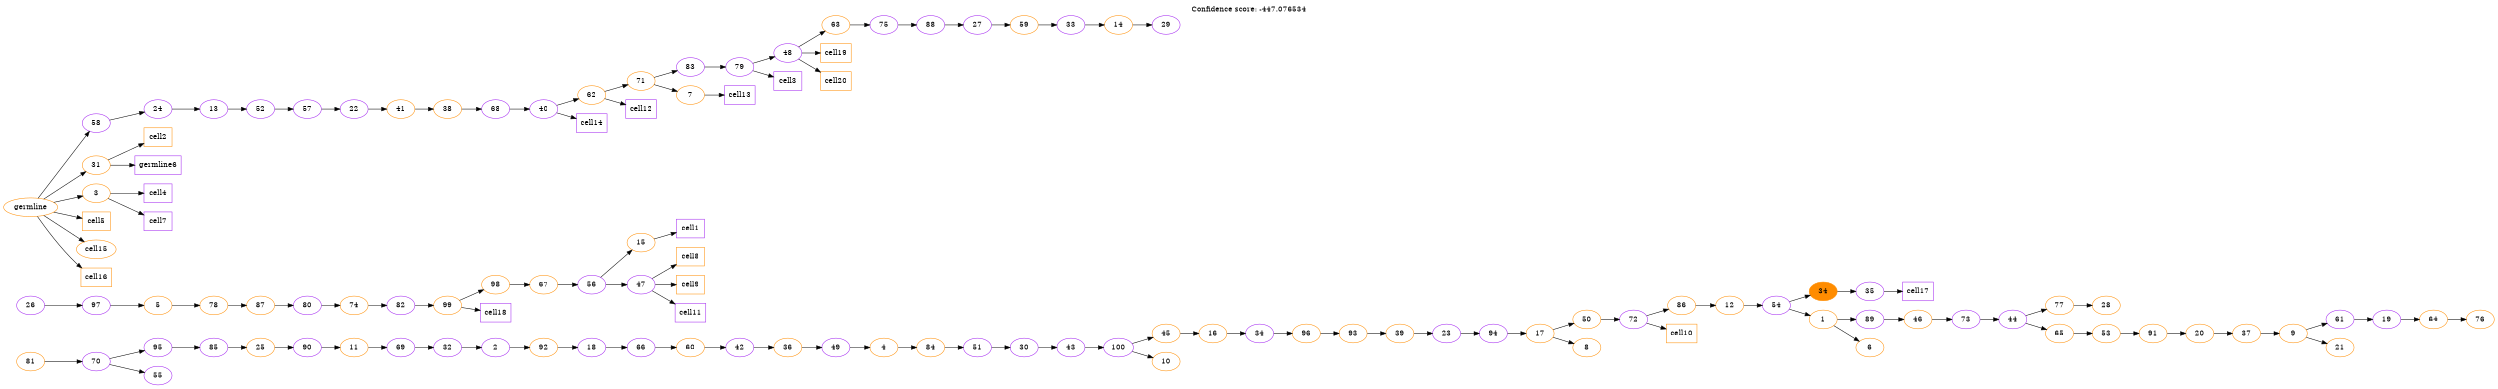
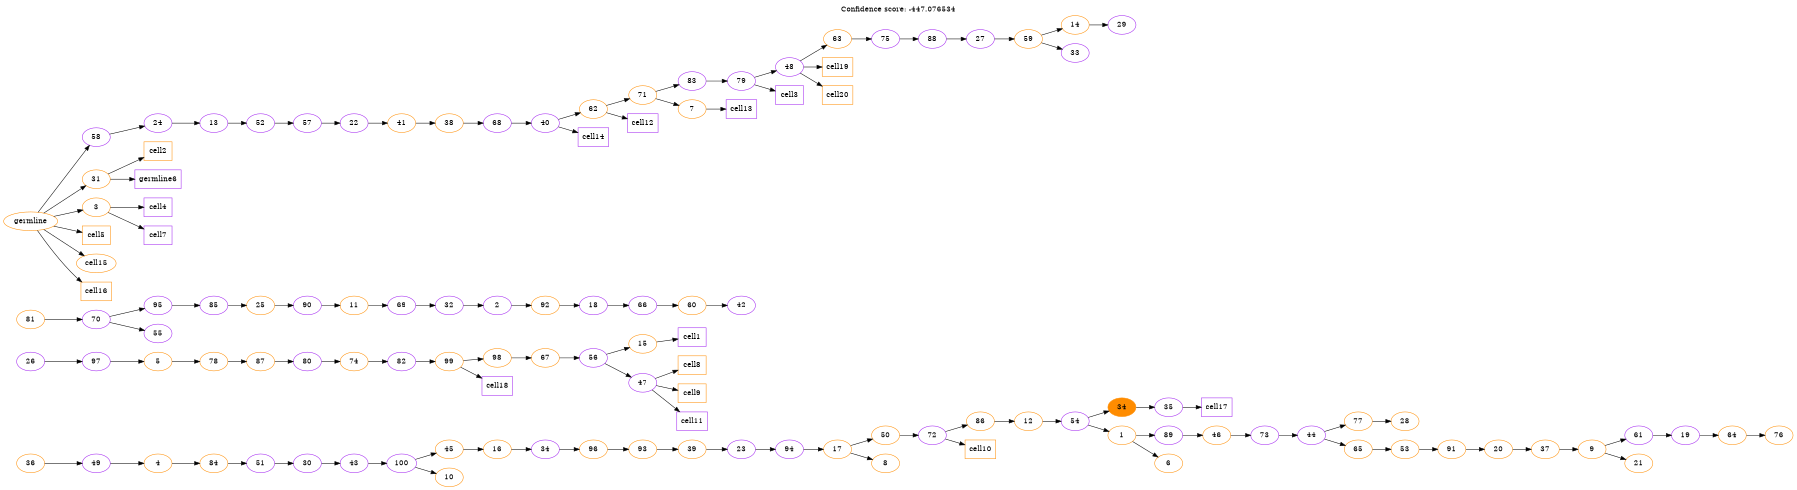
  digraph {
    label="Confidence score: -447.076534"
    labelloc=t
    rankdir=LR
    node [color=darkorange]
    n1 [label=34 style=filled]
    n2 [color=purple label=35]
    cell17 [color=purple shape=box]
    n4 [label=77]
    n5 [label=28]
    n6 [color=purple label=56]
    n7 [label=15]
    n8 [color=purple label=47]
    cell1 [color=purple shape=box]
    cell8 [shape=box]
    cell9 [shape=box]
    cell11 [color=purple shape=box]
    n13 [label=67]
    n14 [label=98]
    n15 [label=99]
    cell18 [color=purple shape=box]
    n17 [color=purple label=82]
    n18 [label=74]
    n19 [color=purple label=80]
    n20 [label=87]
    n21 [label=78]
    n22 [label=5]
    n23 [color=purple label=97]
    n24 [color=purple label=26]
    n25 [label=76]
    n26 [label=64]
    n27 [color=purple label=19]
    n28 [color=purple label=61]
    n29 [label=9]
    n30 [label=21]
    n31 [label=37]
    n32 [label=20]
    n33 [label=91]
    n34 [label=53]
    n35 [label=65]
    n36 [color=purple label=44]
    n37 [color=purple label=73]
    n38 [label=46]
    n39 [color=purple label=89]
    n40 [label=1]
    n41 [label=6]
    n42 [color=purple label=54]
    n43 [label=12]
    n44 [label=86]
    n45 [color=purple label=72]
    cell10 [shape=box]
    n47 [label=50]
    n48 [label=17]
    n49 [label=8]
    n50 [color=purple label=94]
    n51 [color=purple label=23]
    n52 [label=39]
    n53 [label=93]
    n54 [label=96]
    n55 [color=purple label=34]
    n56 [label=16]
    n57 [label=45]
    n58 [color=purple label=100]
    n59 [label=10]
    n60 [color=purple label=43]
    n61 [color=purple label=30]
    n62 [color=purple label=51]
    n63 [label=84]
    n64 [label=4]
    n65 [color=purple label=49]
    n66 [label=36]
    n67 [color=purple label=42]
    n68 [label=60]
    n69 [color=purple label=66]
    n70 [color=purple label=18]
    n71 [label=92]
    n72 [color=purple label=2]
    n73 [color=purple label=32]
    n74 [color=purple label=69]
    n75 [label=11]
    n76 [color=purple label=90]
    n77 [label=25]
    n78 [color=purple label=85]
    n79 [color=purple label=95]
    n80 [color=purple label=70]
    n81 [color=purple label=55]
    n82 [label=81]
    n83 [color=purple label=29]
    n84 [label=14]
    n85 [color=purple label=33]
    n86 [label=59]
    n87 [color=purple label=27]
    n88 [color=purple label=88]
    n89 [color=purple label=75]
    n90 [label=63]
    n91 [color=purple label=48]
    cell19 [shape=box]
    cell20 [shape=box]
    n94 [color=purple label=79]
    cell3 [color=purple shape=box]
    n96 [color=purple label=83]
    n97 [label=71]
    n98 [label=7]
    cell13 [color=purple shape=box]
    n100 [label=62]
    cell12 [color=purple shape=box]
    n102 [color=purple label=40]
    cell14 [color=purple shape=box]
    n104 [color=purple label=68]
    n105 [label=38]
    n106 [label=41]
    n107 [color=purple label=22]
    n108 [color=purple label=57]
    n109 [color=purple label=52]
    n110 [color=purple label=13]
    n111 [color=purple label=24]
    n112 [color=purple label=58]
    n113 [label=germline]
    n114 [label=31]
    n115 [label=3]
    cell5 [shape=box]
    cell15 [shape=ellipse]
    cell16 [shape=box]
    cell2 [shape=box]
    n120 [color=purple label=germline6 shape=box]
    cell4 [color=purple shape=box]
    cell7 [color=purple shape=box]
    n1 -> n2
    n2 -> cell17
    n4 -> n5
    n6 -> n7
    n6 -> n8
    n7 -> cell1
    n8 -> cell8
    n8 -> cell9
    n8 -> cell11
    n13 -> n6
    n14 -> n13
    n15 -> n14
    n15 -> cell18
    n17 -> n15
    n18 -> n17
    n19 -> n18
    n20 -> n19
    n21 -> n20
    n22 -> n21
    n23 -> n22
    n24 -> n23
    n26 -> n25
    n27 -> n26
    n28 -> n27
    n29 -> n28
    n29 -> n30
    n31 -> n29
    n32 -> n31
    n33 -> n32
    n34 -> n33
    n35 -> n34
    n36 -> n4
    n36 -> n35
    n37 -> n36
    n38 -> n37
    n39 -> n38
    n40 -> n39
    n40 -> n41
    n42 -> n1
    n42 -> n40
    n43 -> n42
    n44 -> n43
    n45 -> n44
    n45 -> cell10
    n47 -> n45
    n48 -> n47
    n48 -> n49
    n50 -> n48
    n51 -> n50
    n52 -> n51
    n53 -> n52
    n54 -> n53
    n55 -> n54
    n56 -> n55
    n57 -> n56
    n58 -> n57
    n58 -> n59
    n60 -> n58
    n61 -> n60
    n62 -> n61
    n63 -> n62
    n64 -> n63
    n65 -> n64
    n66 -> n65
-   n67 -> n66
    n68 -> n67
    n69 -> n68
    n70 -> n69
    n71 -> n70
    n72 -> n71
    n73 -> n72
    n74 -> n73
    n75 -> n74
    n76 -> n75
    n77 -> n76
    n78 -> n77
    n79 -> n78
    n80 -> n79
    n80 -> n81
    n82 -> n80
    n84 -> n83
-   n85 -> n84
+   n86 -> n84
    n86 -> n85
    n87 -> n86
    n88 -> n87
    n89 -> n88
    n90 -> n89
    n91 -> n90
    n91 -> cell19
    n91 -> cell20
    n94 -> n91
    n94 -> cell3
    n96 -> n94
    n97 -> n96
    n97 -> n98
    n98 -> cell13
    n100 -> n97
    n100 -> cell12
    n102 -> n100
    n102 -> cell14
    n104 -> n102
    n105 -> n104
    n106 -> n105
    n107 -> n106
    n108 -> n107
    n109 -> n108
    n110 -> n109
    n111 -> n110
    n112 -> n111
    n113 -> n112
    n113 -> n114
    n113 -> n115
    n113 -> cell5
    n113 -> cell15
    n113 -> cell16
    n114 -> cell2
    n114 -> n120
    n115 -> cell4
    n115 -> cell7
  }
